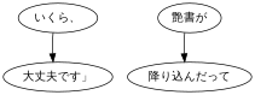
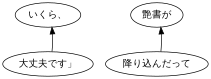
  digraph {
    fontname="Noto Sans"
    node [fontname="Noto Sans"]
    edge [fontname="Noto Sans"]
    n1 [label="いくら、"]
    n2 [label="大丈夫です」"]
    n3 [label="艶書が"]
    n4 [label="降り込んだって"]
-   n1 -> n2
-   n3 -> n4
+   n2 -> n1
+   n4 -> n3
  }
